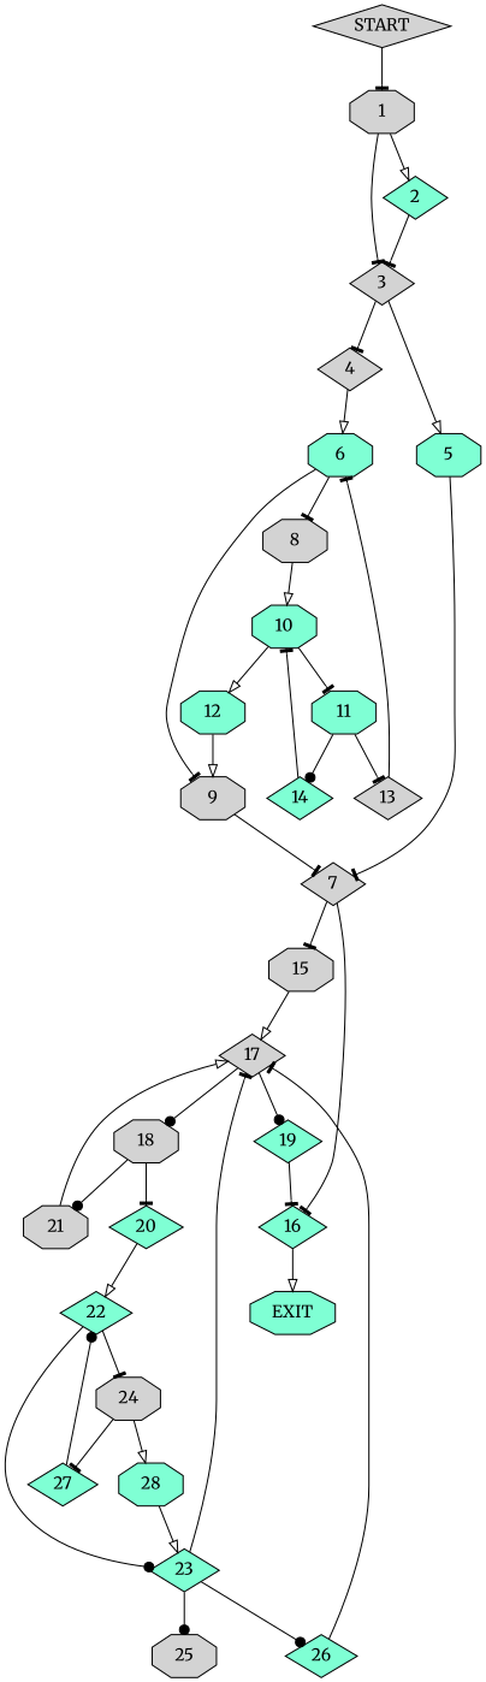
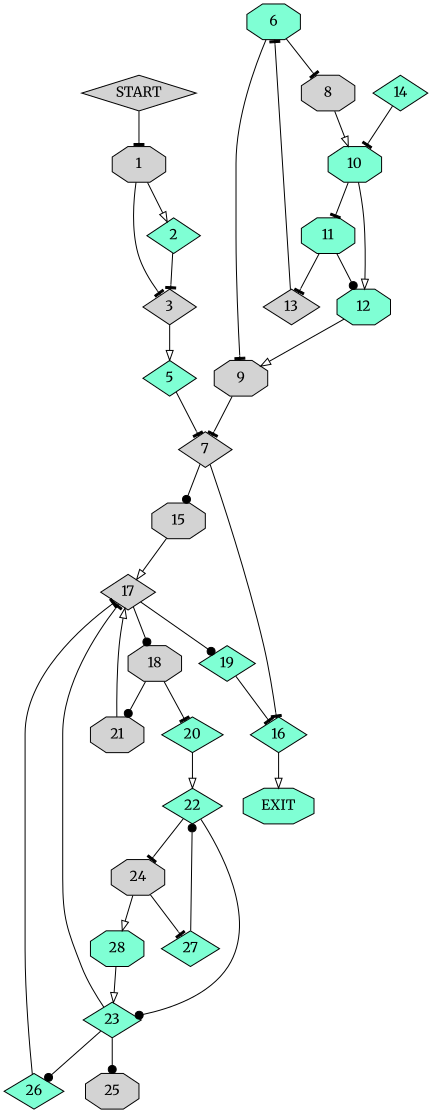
  digraph {
    fontname=Merriweather
    node [fillcolor=aquamarine fontname=Merriweather shape=diamond style=filled]
    edge [arrowhead=tee fontname=Merriweather]
    n1 [fillcolor=lightgrey label=START]
    1 [fillcolor=lightgrey shape=octagon]
    2
    3 [fillcolor=lightgrey]
    n5 [label=EXIT shape=octagon]
-   4 [fillcolor=lightgrey]
-   5 [shape=octagon]
+   5
    6 [shape=octagon]
    7 [fillcolor=lightgrey]
    8 [fillcolor=lightgrey shape=octagon]
    9 [fillcolor=lightgrey shape=octagon]
    15 [fillcolor=lightgrey shape=octagon]
    16
    10 [shape=octagon]
    17 [fillcolor=lightgrey]
    11 [shape=octagon]
    12 [shape=octagon]
    13 [fillcolor=lightgrey]
    14
    18 [fillcolor=lightgrey shape=octagon]
    19
    20
    21 [fillcolor=lightgrey shape=octagon]
    22
    23
    24 [fillcolor=lightgrey shape=octagon]
    25 [fillcolor=lightgrey shape=octagon]
    26
    27
    28 [shape=octagon]
    n1 -> 1
    1 -> 2 [arrowhead=onormal]
    1 -> 3
    2 -> 3
-   3 -> 4
    3 -> 5 [arrowhead=onormal]
-   4 -> 6 [arrowhead=onormal]
    5 -> 7
    6 -> 8
    6 -> 9
-   7 -> 15
+   7 -> 15 [arrowhead=dot]
    7 -> 16
    8 -> 10 [arrowhead=onormal]
    9 -> 7
    15 -> 17 [arrowhead=onormal]
    16 -> n5 [arrowhead=onormal]
    10 -> 11
    10 -> 12 [arrowhead=onormal]
    17 -> 18 [arrowhead=dot]
    17 -> 19 [arrowhead=dot]
    11 -> 13
-   11 -> 14 [arrowhead=dot]
+   11 -> 12 [arrowhead=dot]
    12 -> 9 [arrowhead=onormal]
    13 -> 6
    14 -> 10
    18 -> 20
    18 -> 21 [arrowhead=dot]
    19 -> 16
    20 -> 22 [arrowhead=onormal]
    21 -> 17 [arrowhead=onormal]
    22 -> 23 [arrowhead=dot]
    22 -> 24
    23 -> 17
    23 -> 25 [arrowhead=dot]
    23 -> 26 [arrowhead=dot]
    24 -> 27
    24 -> 28 [arrowhead=onormal]
    26 -> 17
    27 -> 22 [arrowhead=dot]
    28 -> 23 [arrowhead=onormal]
  }
